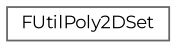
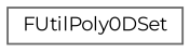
  digraph {
    rankdir=LR
    fontname=Montserrat
-   n1 [color=grey40 fillcolor=white fontname=Montserrat fontsize=10 height=0.2 label=FUtilPoly2DSet shape=box style=filled width=0.4]
+   n1 [color=grey40 fillcolor=white fontname=Montserrat fontsize=10 height=0.2 label=FUtilPoly0DSet shape=box style=filled width=0.4]
  }
